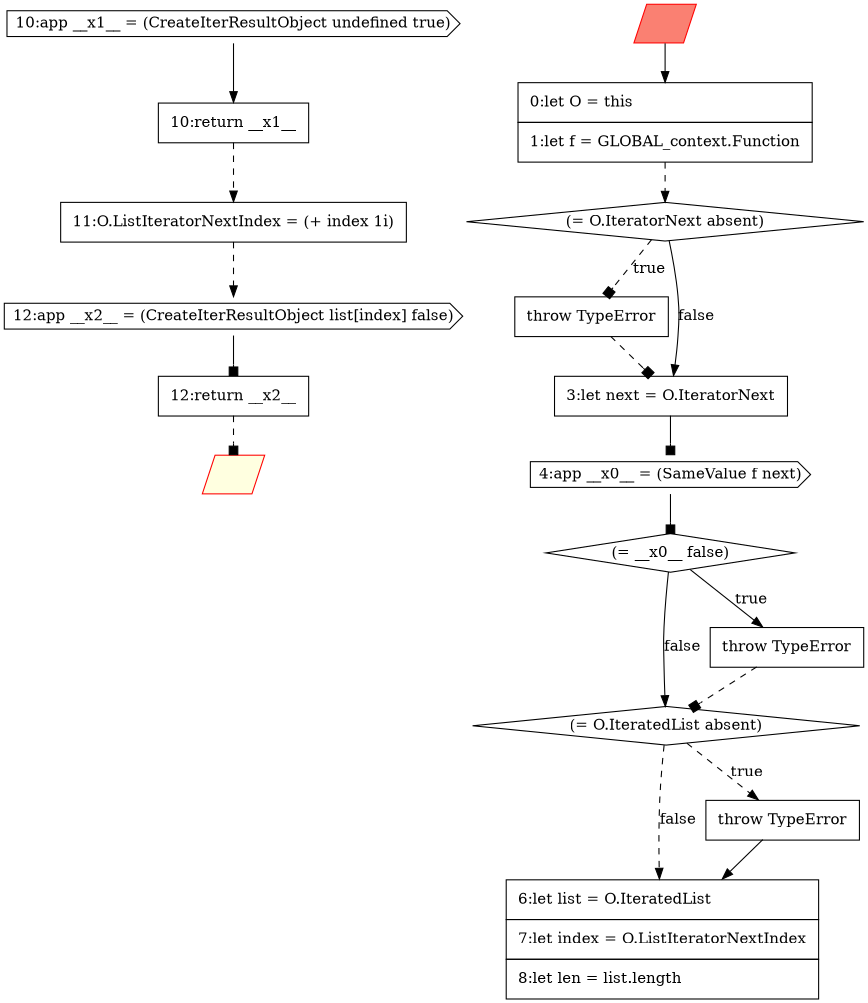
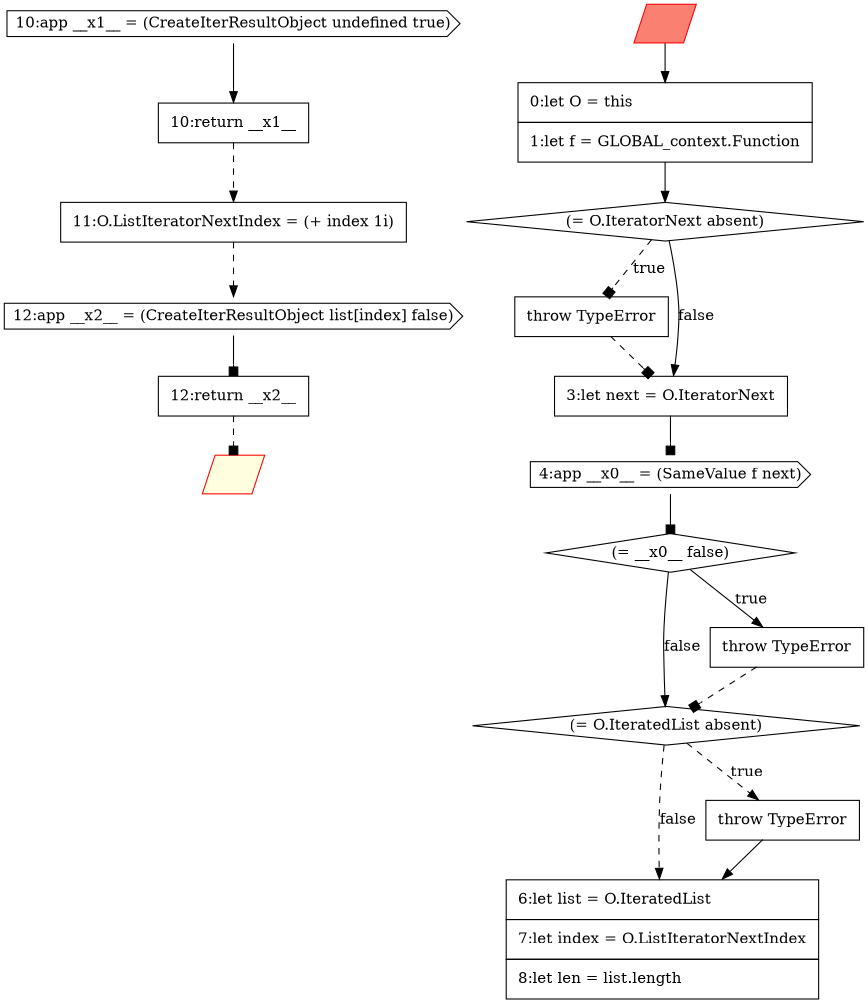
  digraph {
    node [color=black fillcolor=white shape=none style=filled margin=0]
    edge [arrowhead=normal color=black style=solid]
    n1 [color=red fillcolor=lightyellow label=" " shape=parallelogram margin=""]
    n2 [label=<<font color="black">4:app __x0__ = (SameValue f next)</font>> shape=cds margin=""]
    n3 [label=<<font color="black">(= __x0__ false)</font>> shape=diamond margin=""]
    n4 [label=<<font color="black">(= O.IteratedList absent)</font>> shape=diamond margin=""]
    n5 [label=<<font color="black">     <table border="0" cellborder="1" cellspacing="0" cellpadding="10">       <tr><td align="left">throw TypeError</td></tr>     </table>   </font>>]
    n6 [label=<<font color="black">     <table border="0" cellborder="1" cellspacing="0" cellpadding="10">       <tr><td align="left">6:let list = O.IteratedList</td></tr>       <tr><td align="left">7:let index = O.ListIteratorNextIndex</td></tr>       <tr><td align="left">8:let len = list.length</td></tr>     </table>   </font>>]
    n7 [label=<<font color="black">     <table border="0" cellborder="1" cellspacing="0" cellpadding="10">       <tr><td align="left">11:O.ListIteratorNextIndex = (+ index 1i)</td></tr>     </table>   </font>>]
    n8 [label=<<font color="black">12:app __x2__ = (CreateIterResultObject list[index] false)</font>> shape=cds margin=""]
    n9 [label=<<font color="black">10:app __x1__ = (CreateIterResultObject undefined true)</font>> shape=cds margin=""]
    n10 [label=<<font color="black">     <table border="0" cellborder="1" cellspacing="0" cellpadding="10">       <tr><td align="left">10:return __x1__</td></tr>     </table>   </font>>]
    n11 [label=<<font color="black">     <table border="0" cellborder="1" cellspacing="0" cellpadding="10">       <tr><td align="left">throw TypeError</td></tr>     </table>   </font>>]
    n12 [label=<<font color="black">     <table border="0" cellborder="1" cellspacing="0" cellpadding="10">       <tr><td align="left">throw TypeError</td></tr>     </table>   </font>>]
    n13 [label=<<font color="black">     <table border="0" cellborder="1" cellspacing="0" cellpadding="10">       <tr><td align="left">3:let next = O.IteratorNext</td></tr>     </table>   </font>>]
    n14 [label=<<font color="black">     <table border="0" cellborder="1" cellspacing="0" cellpadding="10">       <tr><td align="left">12:return __x2__</td></tr>     </table>   </font>>]
    n15 [color=red fillcolor=salmon label=" " shape=parallelogram margin=""]
    n16 [label=<<font color="black">     <table border="0" cellborder="1" cellspacing="0" cellpadding="10">       <tr><td align="left">0:let O = this</td></tr>       <tr><td align="left">1:let f = GLOBAL_context.Function</td></tr>     </table>   </font>>]
    n17 [label=<<font color="black">(= O.IteratorNext absent)</font>> shape=diamond margin=""]
    n2 -> n3 [arrowhead=box]
    n3 -> n4 [label=<<font color="black">false</font>>]
    n3 -> n5 [label=<<font color="black">true</font>>]
    n4 -> n6 [label=<<font color="black">false</font>> style=dashed]
    n4 -> n11 [label=<<font color="black">true</font>> style=dashed]
    n5 -> n4 [arrowhead=box style=dashed]
    n7 -> n8 [style=dashed]
    n8 -> n14 [arrowhead=box]
    n9 -> n10
    n10 -> n7 [style=dashed]
    n11 -> n6
    n12 -> n13 [arrowhead=box style=dashed]
    n13 -> n2 [arrowhead=box]
    n14 -> n1 [arrowhead=box style=dashed]
    n15 -> n16
-   n16 -> n17 [style=dashed]
+   n16 -> n17
    n17 -> n12 [arrowhead=box label=<<font color="black">true</font>> style=dashed]
    n17 -> n13 [label=<<font color="black">false</font>>]
  }
